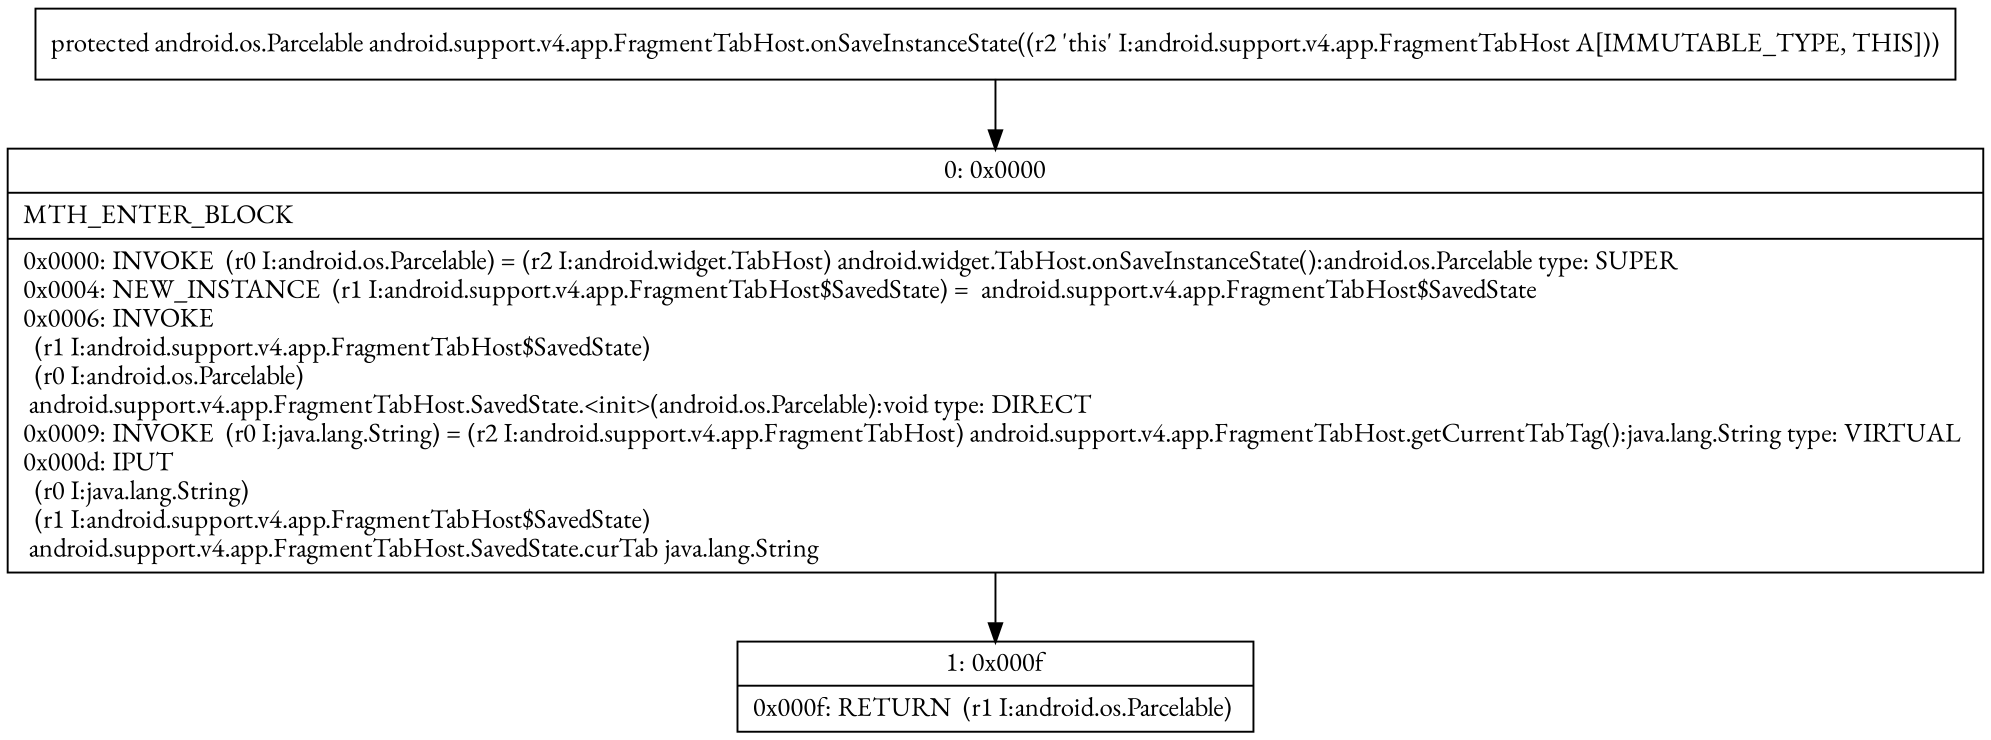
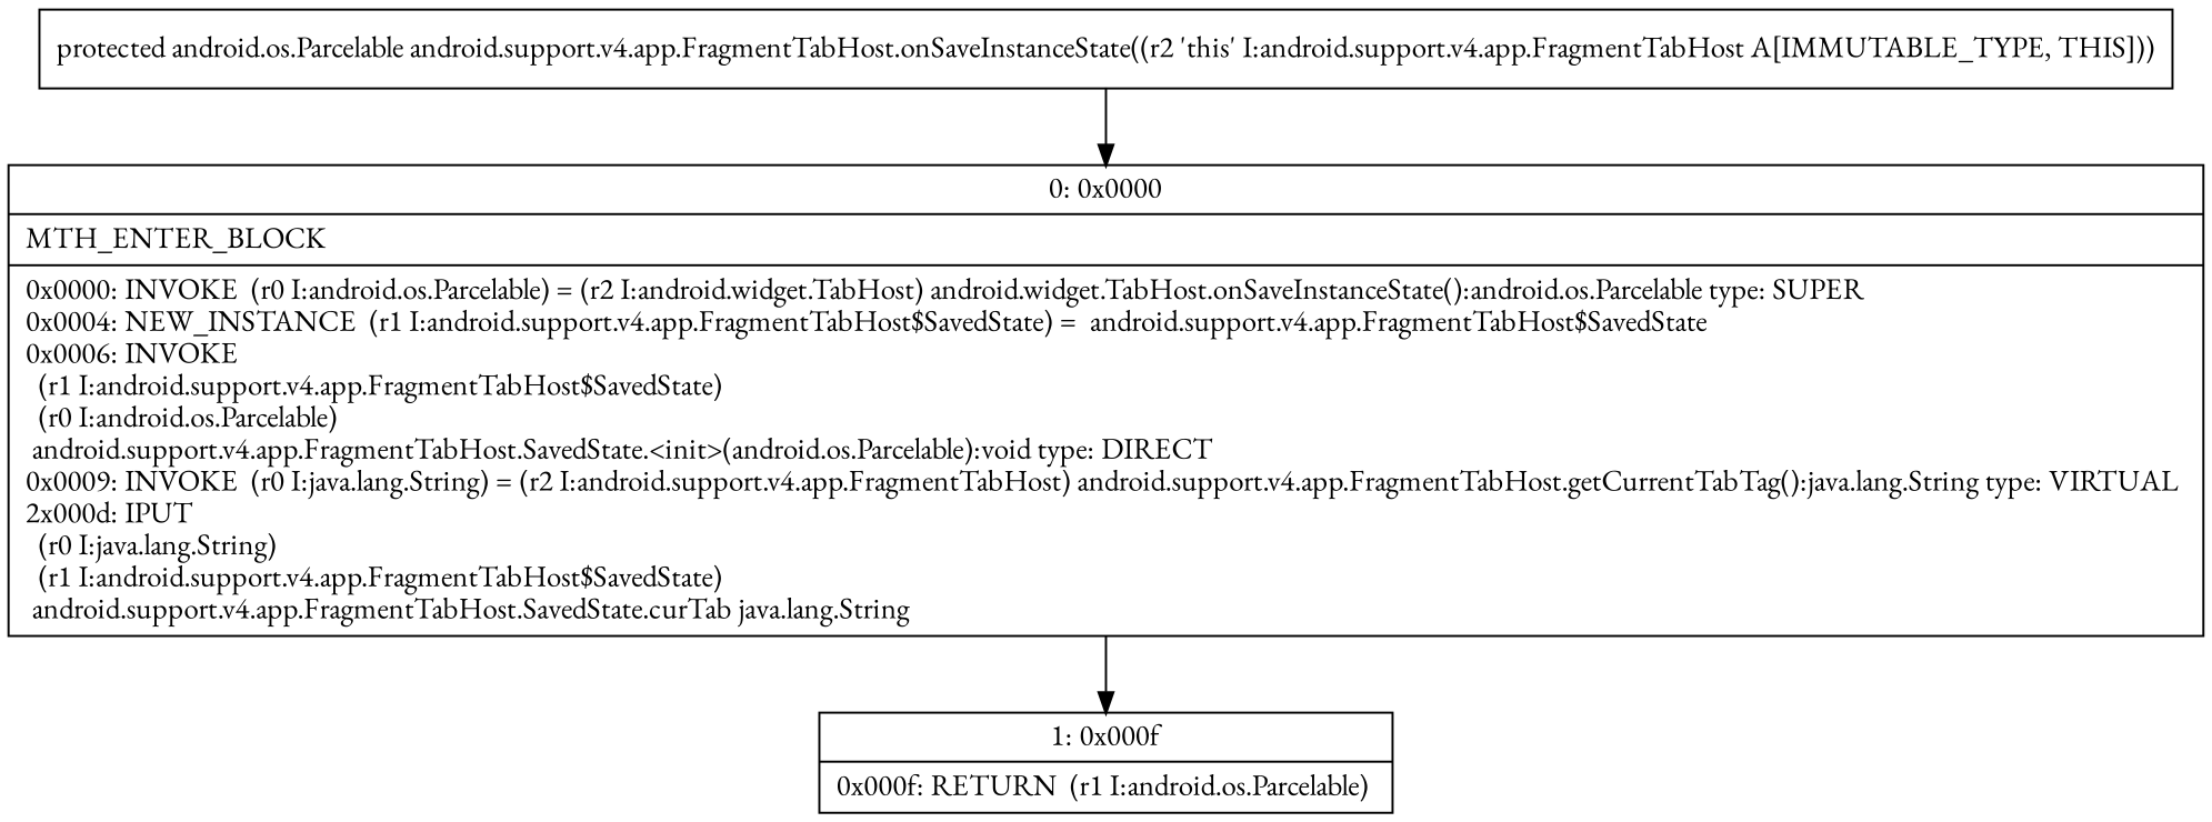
  digraph {
    fontname="EB Garamond"
    node [shape=record fontname="EB Garamond"]
    edge [fontname="EB Garamond"]
-   n1 [label="{0\:\ 0x0000|MTH_ENTER_BLOCK\l|0x0000: INVOKE  (r0 I:android.os.Parcelable) = (r2 I:android.widget.TabHost) android.widget.TabHost.onSaveInstanceState():android.os.Parcelable type: SUPER \l0x0004: NEW_INSTANCE  (r1 I:android.support.v4.app.FragmentTabHost$SavedState) =  android.support.v4.app.FragmentTabHost$SavedState \l0x0006: INVOKE  \l  (r1 I:android.support.v4.app.FragmentTabHost$SavedState)\l  (r0 I:android.os.Parcelable)\l android.support.v4.app.FragmentTabHost.SavedState.\<init\>(android.os.Parcelable):void type: DIRECT \l0x0009: INVOKE  (r0 I:java.lang.String) = (r2 I:android.support.v4.app.FragmentTabHost) android.support.v4.app.FragmentTabHost.getCurrentTabTag():java.lang.String type: VIRTUAL \l0x000d: IPUT  \l  (r0 I:java.lang.String)\l  (r1 I:android.support.v4.app.FragmentTabHost$SavedState)\l android.support.v4.app.FragmentTabHost.SavedState.curTab java.lang.String \l}"]
+   n1 [label="{0\:\ 0x0000|MTH_ENTER_BLOCK\l|0x0000: INVOKE  (r0 I:android.os.Parcelable) = (r2 I:android.widget.TabHost) android.widget.TabHost.onSaveInstanceState():android.os.Parcelable type: SUPER \l0x0004: NEW_INSTANCE  (r1 I:android.support.v4.app.FragmentTabHost$SavedState) =  android.support.v4.app.FragmentTabHost$SavedState \l0x0006: INVOKE  \l  (r1 I:android.support.v4.app.FragmentTabHost$SavedState)\l  (r0 I:android.os.Parcelable)\l android.support.v4.app.FragmentTabHost.SavedState.\<init\>(android.os.Parcelable):void type: DIRECT \l0x0009: INVOKE  (r0 I:java.lang.String) = (r2 I:android.support.v4.app.FragmentTabHost) android.support.v4.app.FragmentTabHost.getCurrentTabTag():java.lang.String type: VIRTUAL \l2x000d: IPUT  \l  (r0 I:java.lang.String)\l  (r1 I:android.support.v4.app.FragmentTabHost$SavedState)\l android.support.v4.app.FragmentTabHost.SavedState.curTab java.lang.String \l}"]
    n2 [label="{1\:\ 0x000f|0x000f: RETURN  (r1 I:android.os.Parcelable) \l}"]
    n3 [label="{protected android.os.Parcelable android.support.v4.app.FragmentTabHost.onSaveInstanceState((r2 'this' I:android.support.v4.app.FragmentTabHost A[IMMUTABLE_TYPE, THIS])) }"]
    n1 -> n2
    n3 -> n1
  }
